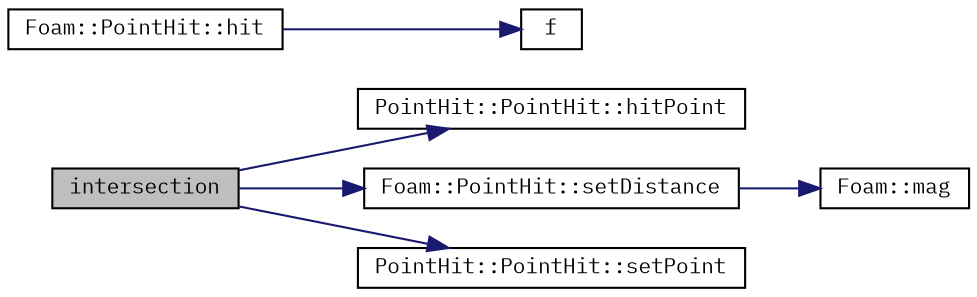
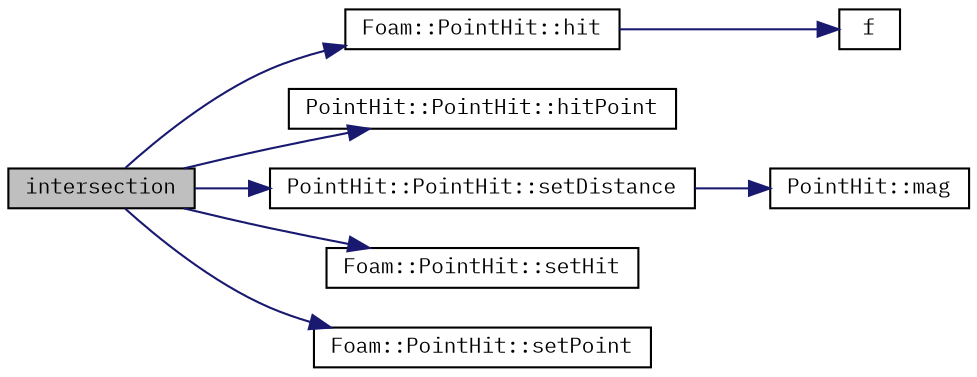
  digraph {
    fontname="IBM Plex Mono"
    rankdir=LR
    node [color=black fontname="IBM Plex Mono" fontsize=10 shape=record]
    edge [color=midnightblue fontname="IBM Plex Mono" fontsize=10 labelfontname=FreeSans labelfontsize=10 style=solid]
    n1 [fillcolor=grey75 fontcolor=black height=0.2 label=intersection style=filled width=0.4]
    n2 [height=0.2 label="Foam::PointHit::hit" width=0.4]
    n3 [height=0.2 label="PointHit::PointHit::hitPoint" width=0.4]
-   n4 [height=0.2 label="Foam::PointHit::setDistance" width=0.4]
-   n6 [height=0.2 label="PointHit::PointHit::setPoint" width=0.4]
+   n4 [height=0.2 label="PointHit::PointHit::setDistance" width=0.4]
+   n5 [height=0.2 label="Foam::PointHit::setHit" width=0.4]
+   n6 [height=0.2 label="Foam::PointHit::setPoint" width=0.4]
    n7 [height=0.2 label=f width=0.4]
-   n8 [height=0.2 label="Foam::mag" width=0.4]
+   n8 [height=0.2 label="PointHit::mag" width=0.4]
+   n1 -> n2
    n1 -> n3
    n1 -> n4
+   n1 -> n5
    n1 -> n6
    n2 -> n7
    n4 -> n8
  }
